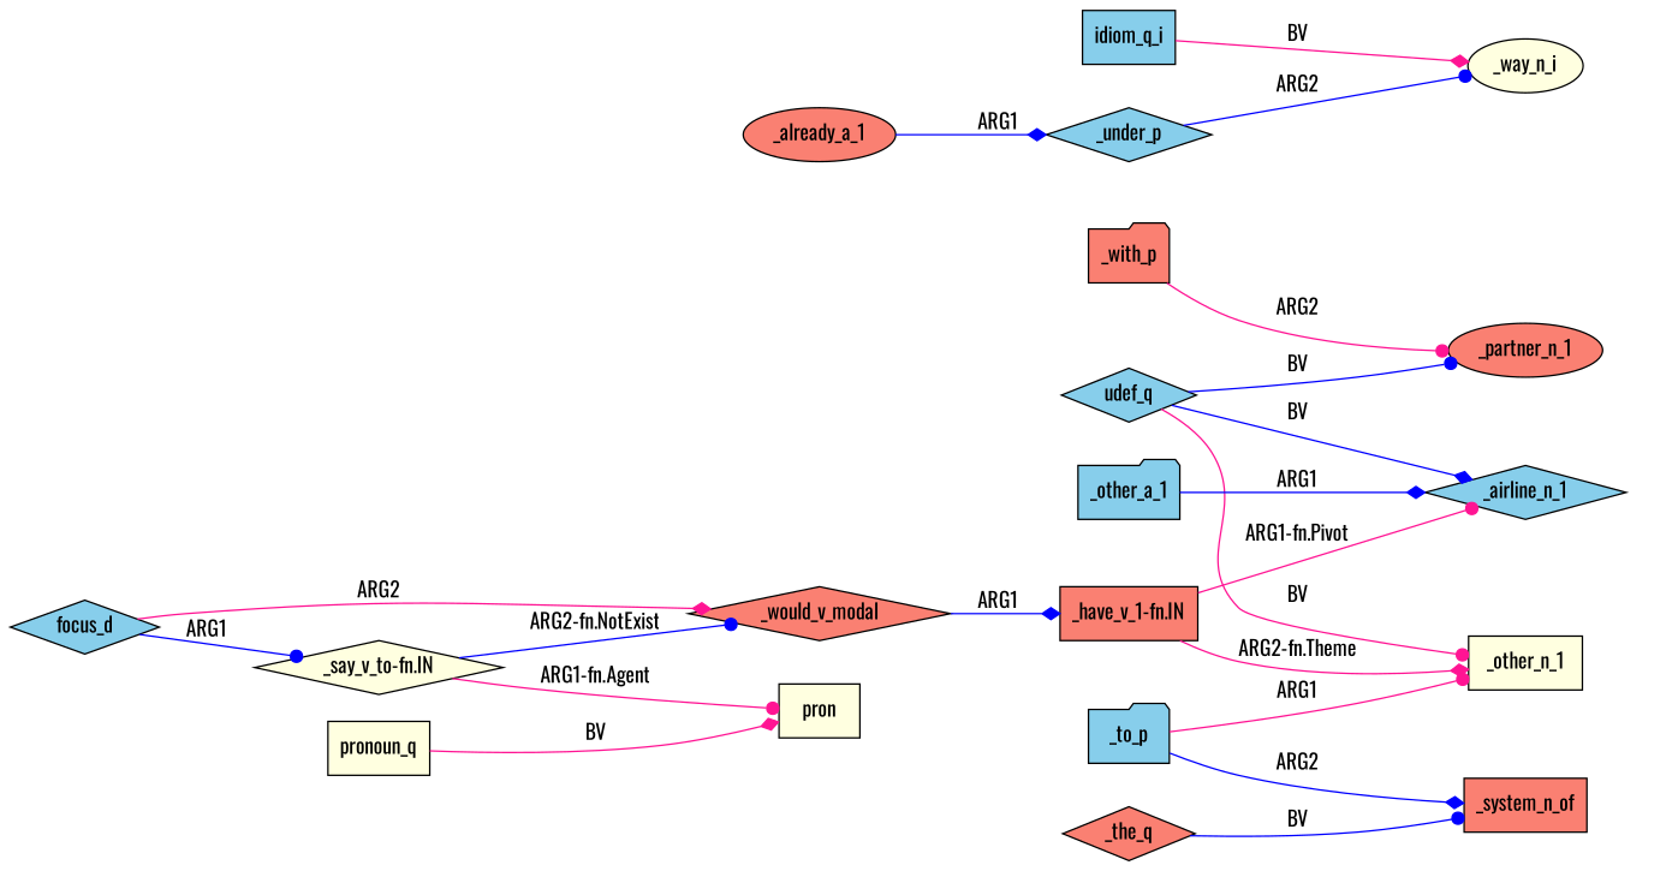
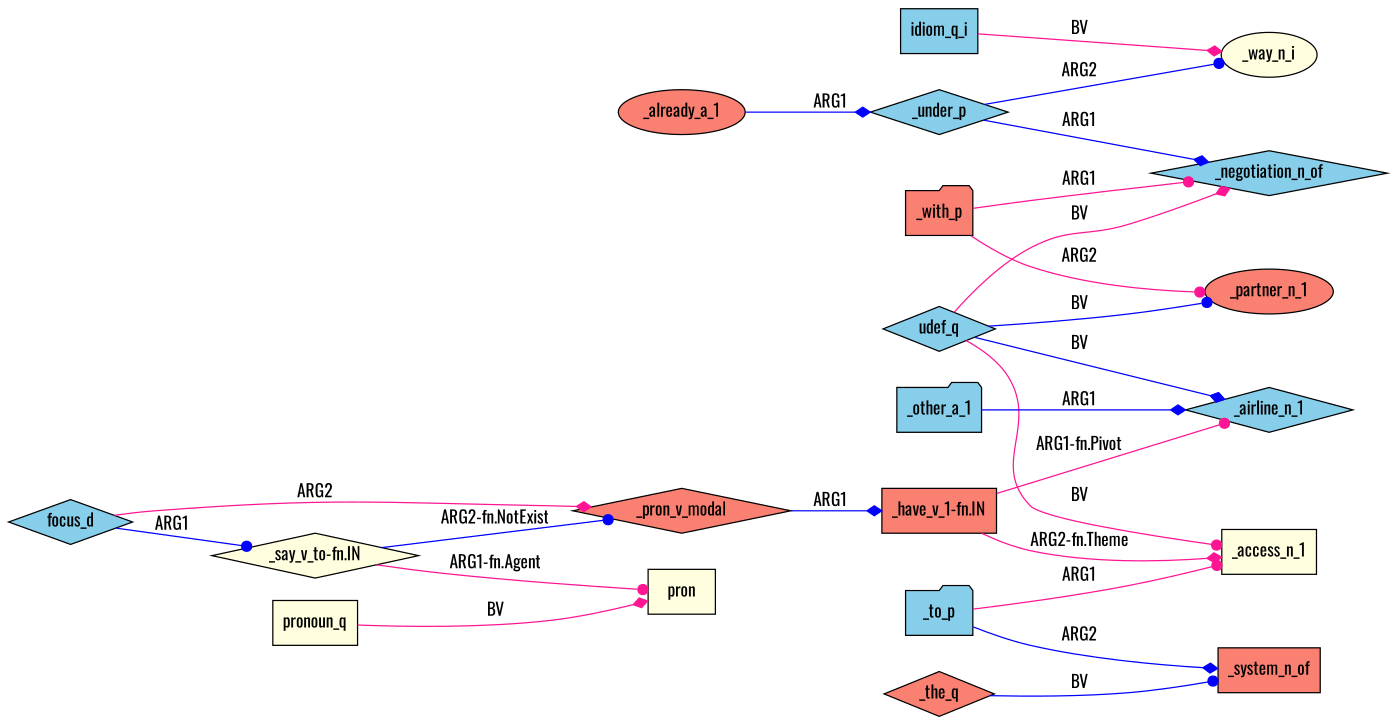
  digraph {
    fontname=Oswald
    rankdir=LR
    node [fillcolor=skyblue fontname=Oswald shape=diamond style=filled]
    edge [arrowhead=diamond color=deeppink fontname=Oswald]
    udef_q
+   _negotiation_n_of
    _partner_n_1 [fillcolor=salmon shape=ellipse]
-   _access_n_1 [fillcolor=lightyellow shape=box label=_other_n_1]
+   _access_n_1 [fillcolor=lightyellow shape=box]
    _airline_n_1
-   _would_v_modal [fillcolor=salmon]
+   _would_v_modal [fillcolor=salmon label=_pron_v_modal]
    focus_d
    "_say_v_to-fn.IN" [fillcolor=lightyellow]
    "_have_v_1-fn.IN" [fillcolor=salmon shape=box]
    pron [fillcolor=lightyellow shape=box]
    _with_p [fillcolor=salmon shape=folder]
    _to_p [shape=folder]
    _system_n_of [fillcolor=salmon shape=box]
    pronoun_q [fillcolor=lightyellow shape=box]
    _other_a_1 [shape=folder]
    _already_a_1 [fillcolor=salmon shape=ellipse]
    _under_p
    _way_n_i [fillcolor=lightyellow shape=ellipse]
    idiom_q_i [shape=box]
    _the_q [fillcolor=salmon]
+   udef_q -> _negotiation_n_of [label=BV]
    udef_q -> _partner_n_1 [arrowhead=dot color=blue label=BV]
    udef_q -> _access_n_1 [arrowhead=dot label=BV]
    udef_q -> _airline_n_1 [color=blue label=BV]
    _would_v_modal -> "_have_v_1-fn.IN" [color=blue label=ARG1]
    focus_d -> _would_v_modal [label=ARG2]
    focus_d -> "_say_v_to-fn.IN" [arrowhead=dot color=blue label=ARG1]
    "_say_v_to-fn.IN" -> _would_v_modal [arrowhead=dot color=blue label="ARG2-fn.NotExist"]
    "_say_v_to-fn.IN" -> pron [arrowhead=dot label="ARG1-fn.Agent"]
    "_have_v_1-fn.IN" -> _access_n_1 [label="ARG2-fn.Theme"]
    "_have_v_1-fn.IN" -> _airline_n_1 [arrowhead=dot label="ARG1-fn.Pivot"]
+   _with_p -> _negotiation_n_of [arrowhead=dot label=ARG1]
    _with_p -> _partner_n_1 [arrowhead=dot label=ARG2]
    _to_p -> _access_n_1 [arrowhead=dot label=ARG1]
    _to_p -> _system_n_of [color=blue label=ARG2]
    pronoun_q -> pron [label=BV]
    _other_a_1 -> _airline_n_1 [color=blue label=ARG1]
    _already_a_1 -> _under_p [color=blue label=ARG1]
+   _under_p -> _negotiation_n_of [color=blue label=ARG1]
    _under_p -> _way_n_i [arrowhead=dot color=blue label=ARG2]
    idiom_q_i -> _way_n_i [label=BV]
    _the_q -> _system_n_of [arrowhead=dot color=blue label=BV]
  }
